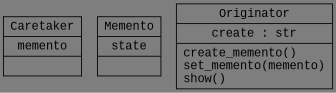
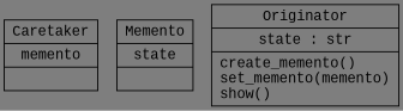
  digraph {
    bgcolor="#7e7e7e"
    rankdir=BT
    fontname="Liberation Mono"
    node [color=black fontcolor=black shape=record style=solid fontname="Liberation Mono"]
    n1 [label=<{Caretaker|memento<br ALIGN="LEFT"/>|}>]
    n2 [label=<{Memento|state<br ALIGN="LEFT"/>|}>]
-   n3 [label=<{Originator|create : str<br ALIGN="LEFT"/>|create_memento()<br ALIGN="LEFT"/>set_memento(memento)<br ALIGN="LEFT"/>show()<br ALIGN="LEFT"/>}>]
+   n3 [label=<{Originator|state : str<br ALIGN="LEFT"/>|create_memento()<br ALIGN="LEFT"/>set_memento(memento)<br ALIGN="LEFT"/>show()<br ALIGN="LEFT"/>}>]
  }
